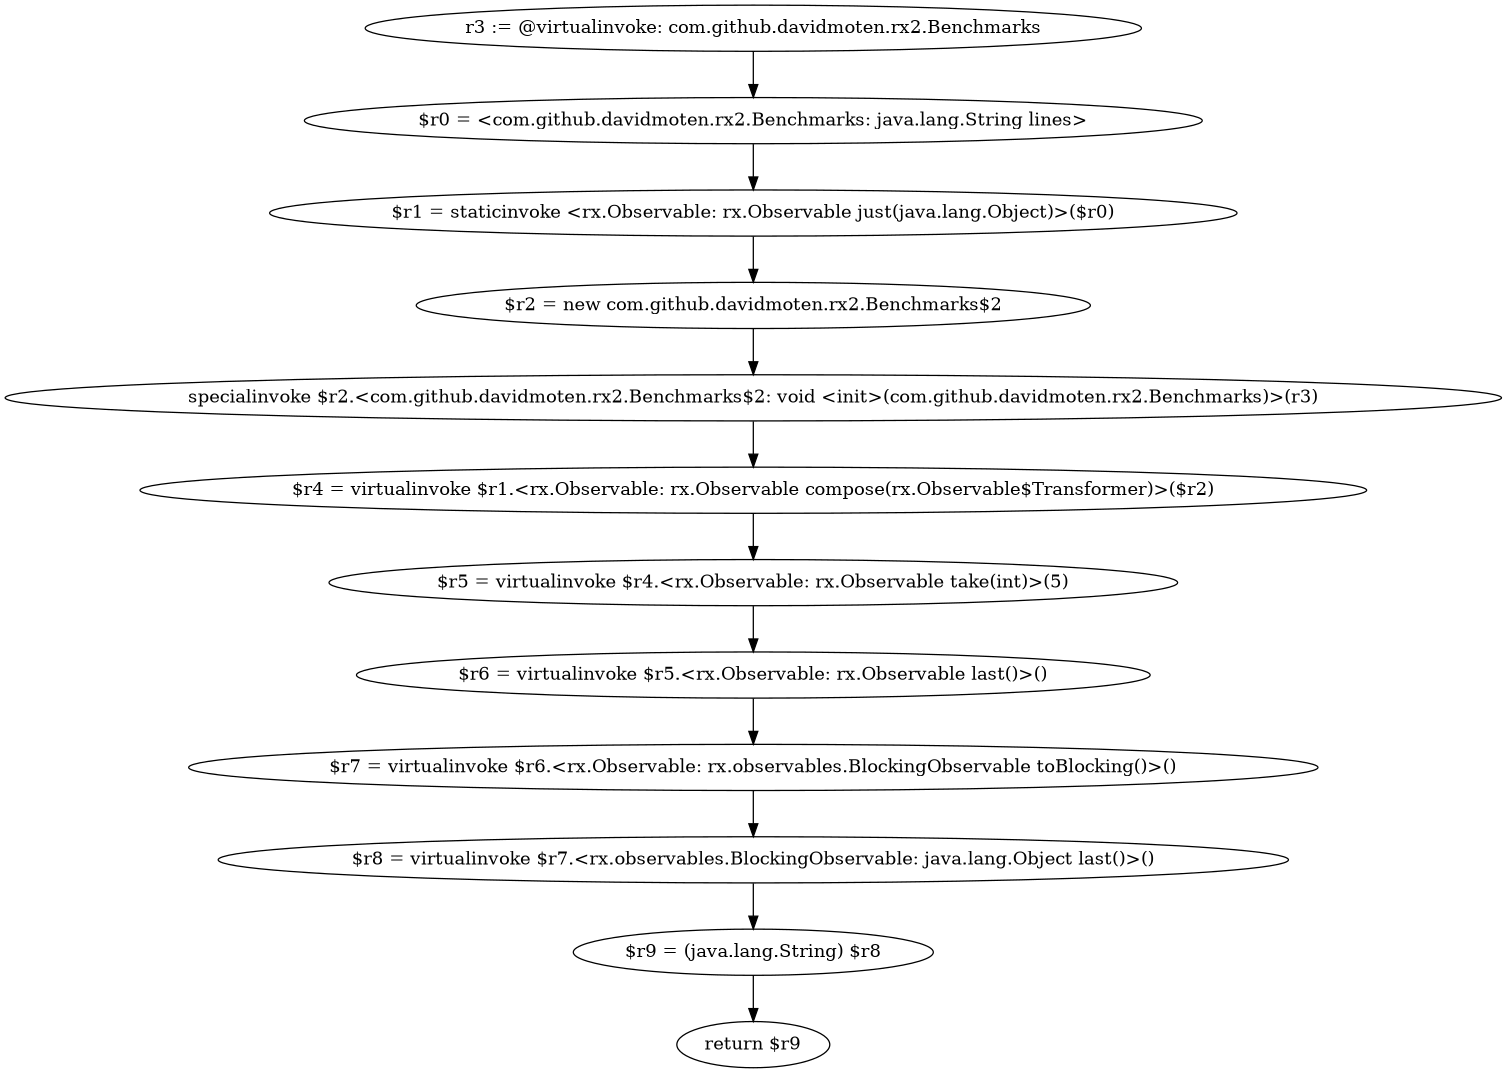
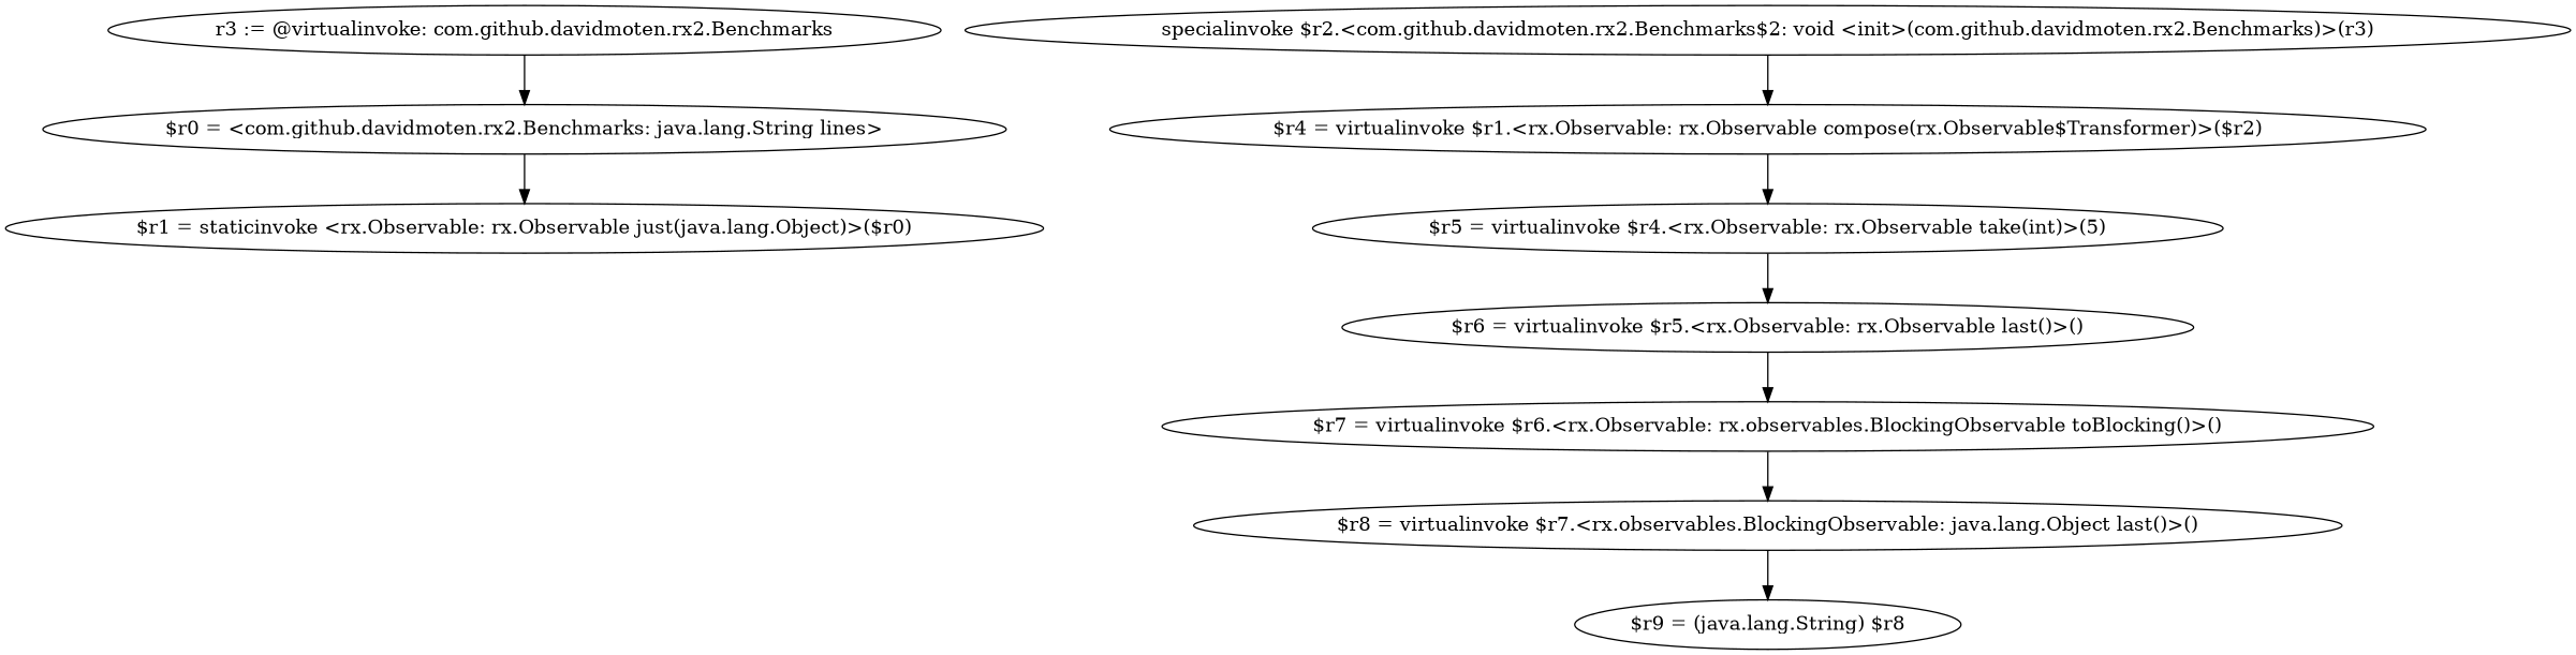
  digraph {
    n1 [label="r3 := @virtualinvoke: com.github.davidmoten.rx2.Benchmarks"]
    "$r0 = <com.github.davidmoten.rx2.Benchmarks: java.lang.String lines>"
    "$r1 = staticinvoke <rx.Observable: rx.Observable just(java.lang.Object)>($r0)"
-   "$r2 = new com.github.davidmoten.rx2.Benchmarks$2"
    "specialinvoke $r2.<com.github.davidmoten.rx2.Benchmarks$2: void <init>(com.github.davidmoten.rx2.Benchmarks)>(r3)"
    "$r4 = virtualinvoke $r1.<rx.Observable: rx.Observable compose(rx.Observable$Transformer)>($r2)"
    "$r5 = virtualinvoke $r4.<rx.Observable: rx.Observable take(int)>(5)"
    "$r6 = virtualinvoke $r5.<rx.Observable: rx.Observable last()>()"
    "$r7 = virtualinvoke $r6.<rx.Observable: rx.observables.BlockingObservable toBlocking()>()"
    "$r8 = virtualinvoke $r7.<rx.observables.BlockingObservable: java.lang.Object last()>()"
    "$r9 = (java.lang.String) $r8"
-   "return $r9"
    n1 -> "$r0 = <com.github.davidmoten.rx2.Benchmarks: java.lang.String lines>"
    "$r0 = <com.github.davidmoten.rx2.Benchmarks: java.lang.String lines>" -> "$r1 = staticinvoke <rx.Observable: rx.Observable just(java.lang.Object)>($r0)"
-   "$r1 = staticinvoke <rx.Observable: rx.Observable just(java.lang.Object)>($r0)" -> "$r2 = new com.github.davidmoten.rx2.Benchmarks$2"
-   "$r2 = new com.github.davidmoten.rx2.Benchmarks$2" -> "specialinvoke $r2.<com.github.davidmoten.rx2.Benchmarks$2: void <init>(com.github.davidmoten.rx2.Benchmarks)>(r3)"
    "specialinvoke $r2.<com.github.davidmoten.rx2.Benchmarks$2: void <init>(com.github.davidmoten.rx2.Benchmarks)>(r3)" -> "$r4 = virtualinvoke $r1.<rx.Observable: rx.Observable compose(rx.Observable$Transformer)>($r2)"
    "$r4 = virtualinvoke $r1.<rx.Observable: rx.Observable compose(rx.Observable$Transformer)>($r2)" -> "$r5 = virtualinvoke $r4.<rx.Observable: rx.Observable take(int)>(5)"
    "$r5 = virtualinvoke $r4.<rx.Observable: rx.Observable take(int)>(5)" -> "$r6 = virtualinvoke $r5.<rx.Observable: rx.Observable last()>()"
    "$r6 = virtualinvoke $r5.<rx.Observable: rx.Observable last()>()" -> "$r7 = virtualinvoke $r6.<rx.Observable: rx.observables.BlockingObservable toBlocking()>()"
    "$r7 = virtualinvoke $r6.<rx.Observable: rx.observables.BlockingObservable toBlocking()>()" -> "$r8 = virtualinvoke $r7.<rx.observables.BlockingObservable: java.lang.Object last()>()"
    "$r8 = virtualinvoke $r7.<rx.observables.BlockingObservable: java.lang.Object last()>()" -> "$r9 = (java.lang.String) $r8"
-   "$r9 = (java.lang.String) $r8" -> "return $r9"
  }
